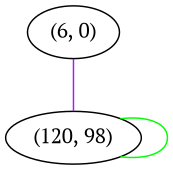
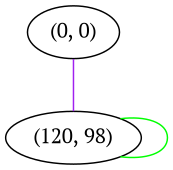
  graph {
    fontname="PT Serif"
    node [fontname="PT Serif"]
    edge [fontname="PT Serif"]
-   "(0, 0)" [label="(6, 0)"]
+   "(0, 0)"
    "(120, 98)"
    "(0, 0)" -- "(120, 98)" [color=purple weight=4]
    "(120, 98)" -- "(120, 98)" [color=green weight=2]
  }
